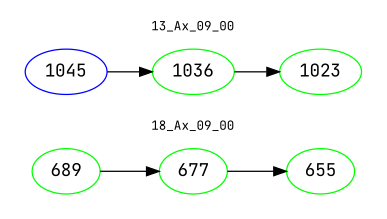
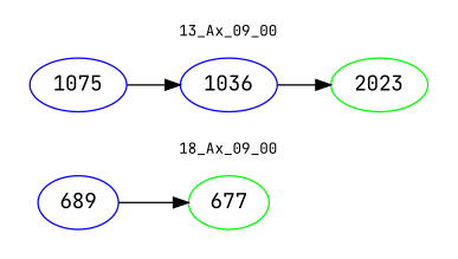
  digraph {
    fontname="JetBrains Mono"
    rankdir=LR
    node [color=blue fontname="JetBrains Mono"]
    edge [color=black fontname="JetBrains Mono"]
-   n1 [color=green label=689]
+   n1 [label=689]
    n2 [color=green label=677]
-   n3 [color=green label=655]
-   n4 [label=1045]
-   n5 [color=green label=1036]
-   n6 [color=green label=1023]
+   n4 [label=1075]
+   n5 [label=1036]
+   n6 [color=green label=2023]
    subgraph cluster_1 {
      color=white
      fontsize=10
      label="18_Ax_09_00"
      n1
      n2
-     n3
    }
    subgraph cluster_2 {
      color=white
      fontsize=10
      label="13_Ax_09_00"
      n4
      n5
      n6
    }
    n1 -> n2
-   n2 -> n3
    n4 -> n5
    n5 -> n6
  }
